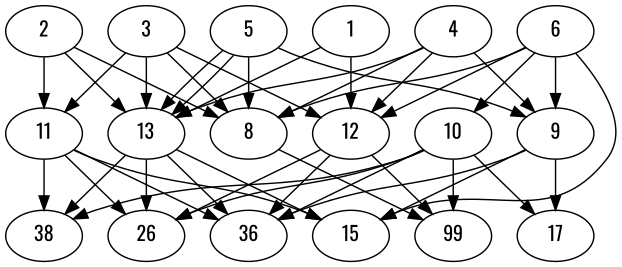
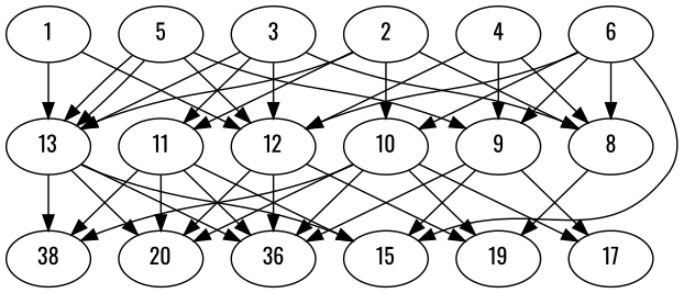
  digraph {
    fontname=Oswald
    node [alpha=0.07 fontname=Oswald]
    edge [fontname=Oswald]
    1 [alpha=0.05 expect_size=31929344]
    12 [alpha=0.15 expect_size=27967488]
    13 [alpha=0.17 expect_size=19256320]
-   19 [alpha=0.02 expect_size=22328320 label=99]
+   19 [alpha=0.02 expect_size=22328320]
    n5 [alpha=0.10 expect_size=37260288 label=36]
-   20 [expect_size=27411456 label=26]
+   20 [expect_size=27411456]
    15 [alpha=0.18 expect_size=35708928]
    n8 [expect_size=8909824 label=38]
    2 [alpha=0.16 expect_size=19002368]
    8 [alpha=0.06 expect_size=36311040]
    10 [expect_size=32959488]
    11 [alpha=0.20 expect_size=16641024]
    17 [alpha=0.17 expect_size=12410880]
    3 [alpha=0.06 expect_size=15160320]
    4 [alpha=0.01 expect_size=37352448]
    9 [alpha=0.02 expect_size=13180928]
    5 [alpha=0.01 expect_size=25671680]
    6 [alpha=0.09 expect_size=21304320]
    1 -> 12
    1 -> 13
    12 -> 19
    12 -> n5
    12 -> 20
    13 -> n5
    13 -> 20
    13 -> 15
    13 -> n8
    2 -> 13
    2 -> 8
+   2 -> 10
    2 -> 11
    8 -> 19
    10 -> 19
    10 -> n5
    10 -> 20
    10 -> n8
    10 -> 17
    11 -> n5
    11 -> 20
    11 -> 15
    11 -> n8
    3 -> 12
    3 -> 13
    3 -> 8
    3 -> 11
    4 -> 12
-   4 -> 13
    4 -> 8
    4 -> 9
    9 -> n5
    9 -> 15
    9 -> 17
-   5 -> 8
+   5 -> 12
    5 -> 13
    5 -> 13
    5 -> 9
    6 -> 12
    6 -> 15
    6 -> 8
    6 -> 10
    6 -> 9
  }
